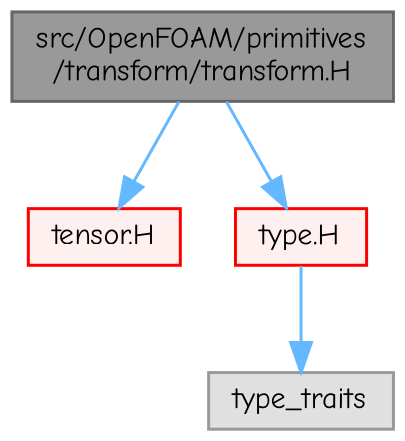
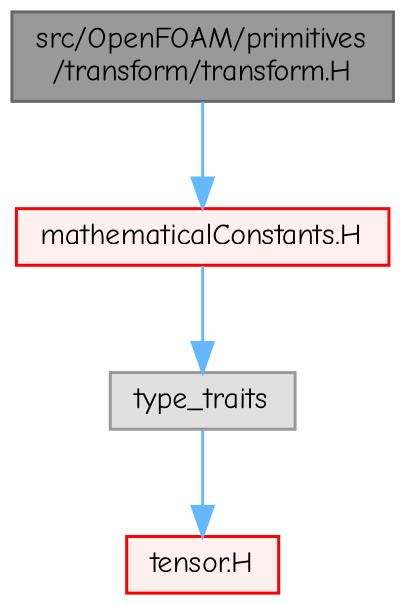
  digraph {
    fontname="Comic Neue"
    node [color=red fillcolor="#FFF0F0" fontname="Comic Neue" fontsize=10 shape=box style=filled]
    edge [color=steelblue1 fontname="Comic Neue" fontsize=10 labelfontname=Helvetica labelfontsize=10 style=solid]
    n1 [color=gray40 fillcolor=grey60 fontcolor=black height=0.2 label="src/OpenFOAM/primitives\l/transform/transform.H" width=0.4]
    n2 [height=0.2 label="tensor.H" width=0.4]
-   n3 [height=0.2 label="type.H" width=0.4]
+   n3 [height=0.2 label="mathematicalConstants.H" width=0.4]
    n4 [color=grey60 fillcolor="#E0E0E0" height=0.2 label=type_traits width=0.4]
-   n1 -> n2
+   n4 -> n2
    n1 -> n3
    n3 -> n4
  }
